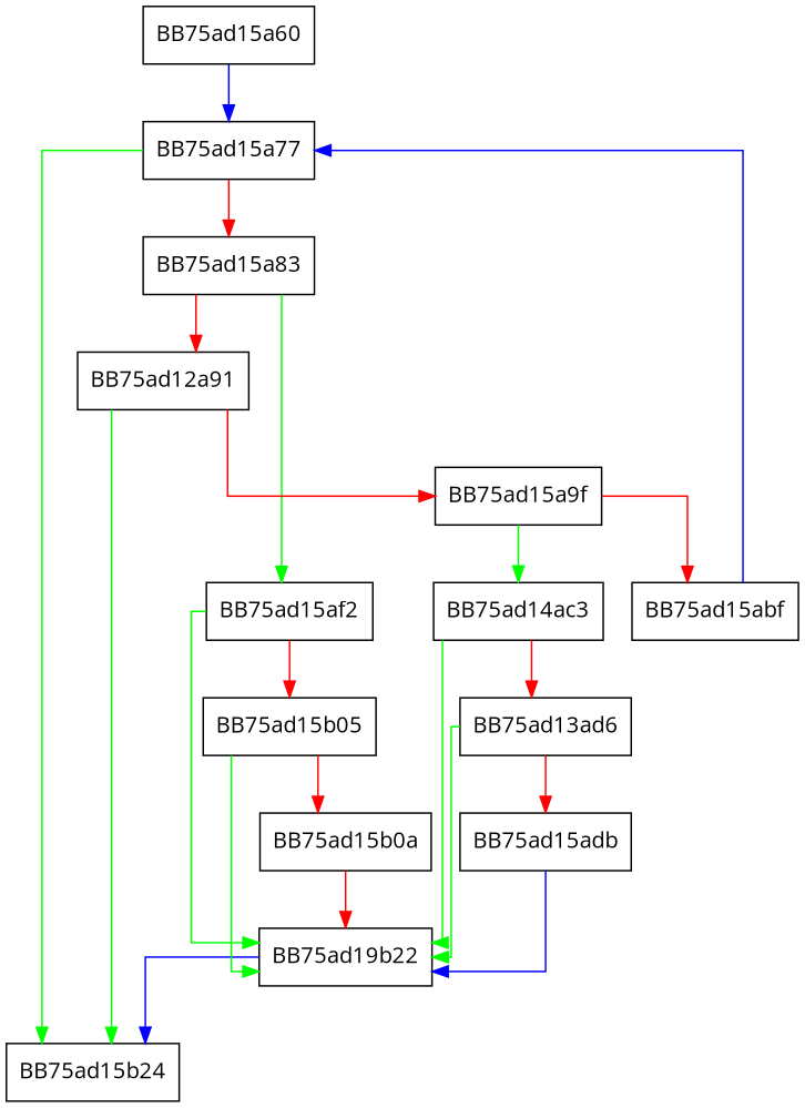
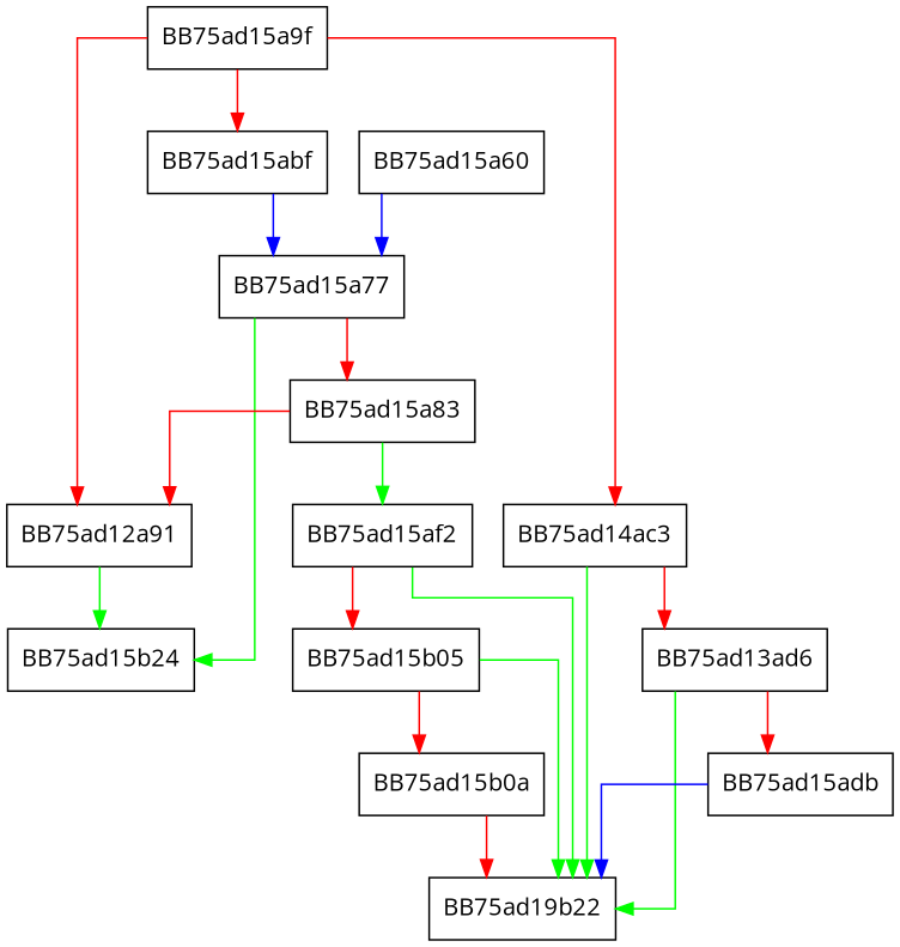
  digraph {
    fontname="Open Sans"
    splines=ortho
    node [fontname="Open Sans" shape=box]
    edge [color=red fontname="Open Sans"]
    BB75ad15a60
    BB75ad15a77
    BB75ad15b24
    BB75ad15a83
    BB75ad15af2
    n6 [label=BB75ad12a91]
    n7 [label=BB75ad19b22]
    BB75ad15b05
    BB75ad15a9f
    BB75ad15b0a
    n11 [label=BB75ad14ac3]
    BB75ad15abf
    n13 [label=BB75ad13ad6]
    BB75ad15adb
    BB75ad15a60 -> BB75ad15a77 [color=blue]
    BB75ad15a77 -> BB75ad15b24 [color=green]
    BB75ad15a77 -> BB75ad15a83
    BB75ad15a83 -> BB75ad15af2 [color=green]
    BB75ad15a83 -> n6
    BB75ad15af2 -> n7 [color=green]
    BB75ad15af2 -> BB75ad15b05
    n6 -> BB75ad15b24 [color=green]
-   n6 -> BB75ad15a9f
-   n7 -> BB75ad15b24 [color=blue]
+   BB75ad15a9f -> n6
    BB75ad15b05 -> n7 [color=green]
    BB75ad15b05 -> BB75ad15b0a
-   BB75ad15a9f -> n11 [color=green]
+   BB75ad15a9f -> n11
    BB75ad15a9f -> BB75ad15abf
    BB75ad15b0a -> n7
    n11 -> n7 [color=green]
    n11 -> n13
    BB75ad15abf -> BB75ad15a77 [color=blue]
    n13 -> n7 [color=green]
    n13 -> BB75ad15adb
    BB75ad15adb -> n7 [color=blue]
  }
